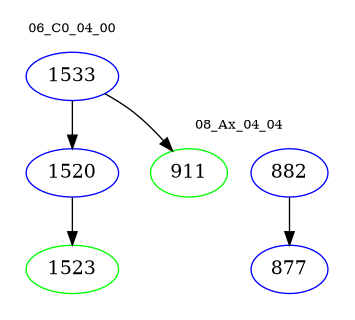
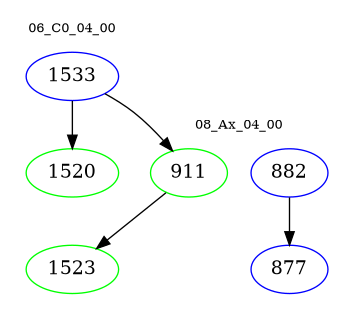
  digraph {
    node [color=blue]
    edge [color=black]
    n1 [label=882]
    n2 [label=877]
    n3 [color=green label=911]
    n4 [label=1533]
-   n5 [label=1520]
+   n5 [color=green label=1520]
    n6 [color=green label=1523]
    subgraph cluster_1 {
      color=white
      fontsize=10
-     label="08_Ax_04_04"
+     label="08_Ax_04_00"
      n1
      n2
      n3
    }
    subgraph cluster_2 {
      color=white
      fontsize=10
      label="06_C0_04_00"
      n4
      n5
      n6
    }
    n1 -> n2
    n4 -> n3
    n4 -> n5
-   n5 -> n6
+   n3 -> n6
  }
